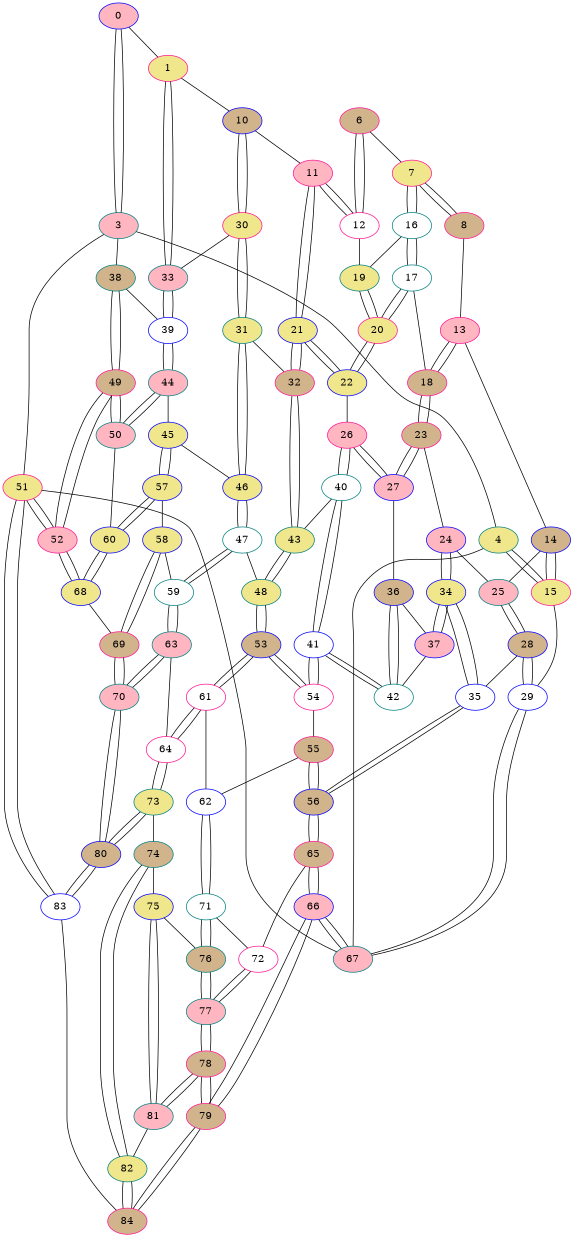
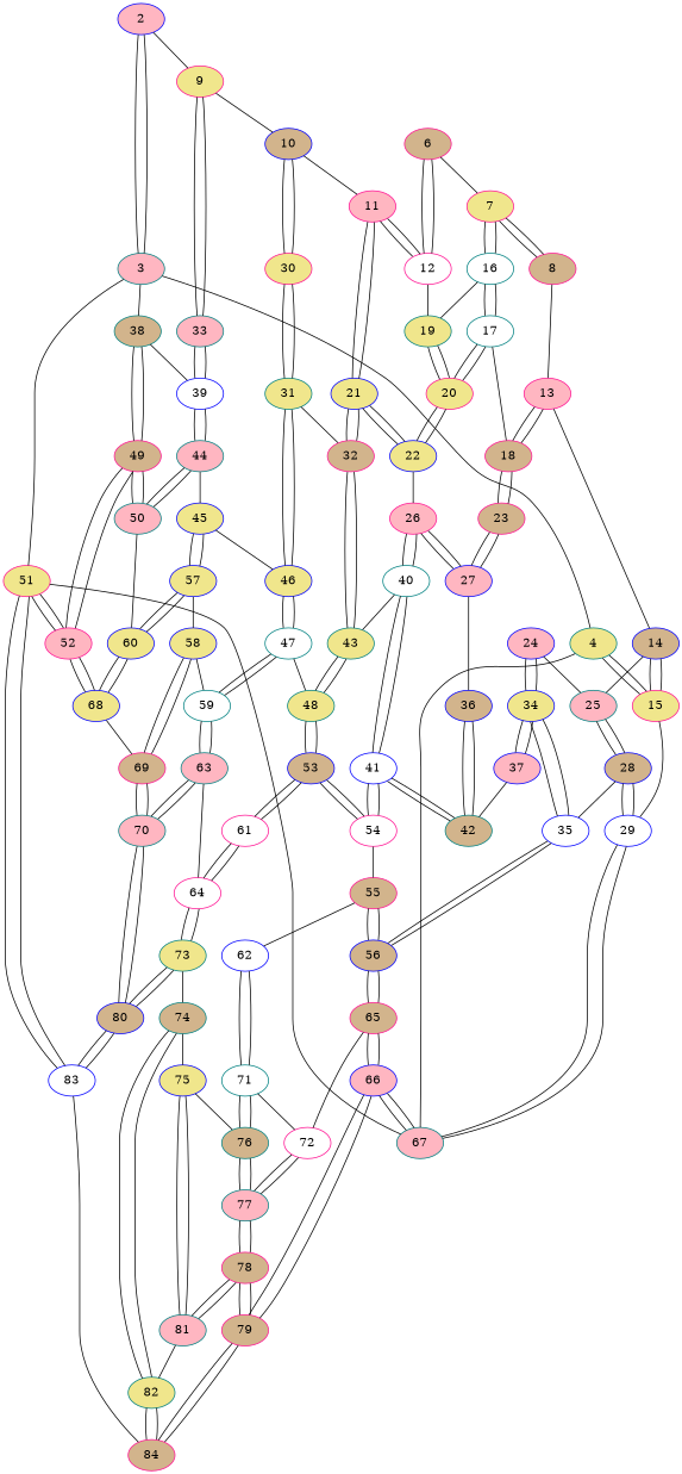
  graph {
    node [color=blue fillcolor=khaki style=filled]
-   2 [fillcolor=lightpink label=0]
+   2 [fillcolor=lightpink]
    3 [color=teal fillcolor=lightpink]
-   9 [color=deeppink label=1]
+   9 [color=deeppink]
    6 [color=deeppink fillcolor=tan]
    7 [color=deeppink]
    12 [color=deeppink fillcolor=white]
    4 [color=teal]
    38 [color=teal fillcolor=tan]
    51 [color=deeppink]
    10 [fillcolor=tan]
    33 [color=teal fillcolor=lightpink]
    15 [color=deeppink]
    67 [color=teal fillcolor=lightpink]
    39 [fillcolor=white]
    49 [color=deeppink fillcolor=tan]
    52 [color=deeppink fillcolor=lightpink]
    83 [fillcolor=white]
    29 [fillcolor=white]
    8 [color=deeppink fillcolor=tan]
    13 [color=deeppink fillcolor=lightpink]
    16 [color=teal fillcolor=white]
    19 [color=teal]
    17 [color=teal fillcolor=white]
    14 [fillcolor=tan]
    18 [color=deeppink fillcolor=tan]
    11 [color=deeppink fillcolor=lightpink]
    30 [color=deeppink]
    21
    31 [color=teal]
    22
    32 [color=deeppink fillcolor=tan]
    20 [color=deeppink]
    25 [color=teal fillcolor=lightpink]
    23 [color=deeppink fillcolor=tan]
    28 [fillcolor=tan]
    24 [fillcolor=lightpink]
    27 [fillcolor=lightpink]
    26 [color=deeppink fillcolor=lightpink]
    43 [color=teal]
    40 [color=teal fillcolor=white]
    34
    36 [fillcolor=tan]
    35 [fillcolor=white]
    37 [fillcolor=lightpink]
    41 [fillcolor=white]
-   42 [color=teal fillcolor=white]
+   42 [color=teal fillcolor=tan]
    56 [fillcolor=tan]
    46
    47 [color=teal fillcolor=white]
    48 [color=teal]
    44 [color=teal fillcolor=lightpink]
    65 [color=deeppink fillcolor=tan]
    50 [color=teal fillcolor=lightpink]
    45
    54 [color=deeppink fillcolor=white]
    55 [color=deeppink fillcolor=tan]
    53 [fillcolor=tan]
    57
    60
    58
    59 [color=teal fillcolor=white]
    63 [color=teal fillcolor=lightpink]
    61 [color=deeppink fillcolor=white]
    68
    84 [color=deeppink fillcolor=tan]
    69 [color=deeppink fillcolor=tan]
    62 [fillcolor=white]
    64 [color=deeppink fillcolor=white]
    71 [color=teal fillcolor=white]
    66 [fillcolor=lightpink]
    72 [color=deeppink fillcolor=white]
    70 [color=teal fillcolor=lightpink]
    73 [color=teal]
    76 [color=teal fillcolor=tan]
    80 [fillcolor=tan]
    74 [color=teal fillcolor=tan]
    79 [color=deeppink fillcolor=tan]
    77 [color=teal fillcolor=lightpink]
    78 [color=deeppink fillcolor=tan]
    75
    82 [color=teal]
    81 [color=teal fillcolor=lightpink]
    2 -- 3
    2 -- 3
    2 -- 9
    3 -- 4
    3 -- 38
    3 -- 51
    9 -- 10
    9 -- 33
    9 -- 33
    6 -- 7
    6 -- 12
    6 -- 12
    7 -- 8
    7 -- 8
    7 -- 16
    7 -- 16
    12 -- 19
    4 -- 15
    4 -- 15
    4 -- 67
    38 -- 39
    38 -- 49
    38 -- 49
    51 -- 67
    51 -- 52
    51 -- 52
    51 -- 83
    51 -- 83
    10 -- 11
    10 -- 30
    10 -- 30
    33 -- 39
    33 -- 39
    15 -- 29
    39 -- 44
    39 -- 44
    49 -- 52
    49 -- 52
    49 -- 50
    49 -- 50
    52 -- 68
    52 -- 68
    83 -- 84
    29 -- 67
    29 -- 67
    8 -- 13
    13 -- 14
    13 -- 18
    13 -- 18
    16 -- 19
    16 -- 17
    16 -- 17
    19 -- 20
    19 -- 20
    17 -- 18
    17 -- 20
    17 -- 20
    14 -- 15
    14 -- 15
    14 -- 25
    18 -- 23
    18 -- 23
    11 -- 12
    11 -- 12
    11 -- 21
    11 -- 21
-   30 -- 33
    30 -- 31
    30 -- 31
    21 -- 22
    21 -- 22
    21 -- 32
    21 -- 32
    31 -- 32
    31 -- 46
    31 -- 46
    22 -- 26
    32 -- 43
    32 -- 43
    20 -- 22
    20 -- 22
    25 -- 28
    25 -- 28
-   23 -- 24
    23 -- 27
    23 -- 27
    28 -- 29
    28 -- 29
    28 -- 35
    24 -- 25
    24 -- 34
    24 -- 34
    27 -- 36
    26 -- 27
    26 -- 27
    26 -- 40
    26 -- 40
    43 -- 48
    43 -- 48
    40 -- 43
    40 -- 41
    40 -- 41
    34 -- 35
    34 -- 35
    34 -- 37
    34 -- 37
-   36 -- 37
    36 -- 42
    36 -- 42
    35 -- 56
    35 -- 56
    37 -- 42
    41 -- 42
    41 -- 42
    41 -- 54
    41 -- 54
    56 -- 65
    56 -- 65
    46 -- 47
    46 -- 47
    47 -- 48
    47 -- 59
    47 -- 59
    48 -- 53
    48 -- 53
    44 -- 50
    44 -- 50
    44 -- 45
    65 -- 66
    65 -- 66
    65 -- 72
    50 -- 60
    45 -- 46
    45 -- 57
    45 -- 57
    54 -- 55
    55 -- 56
    55 -- 56
    55 -- 62
    53 -- 54
    53 -- 54
    53 -- 61
    53 -- 61
    57 -- 60
    57 -- 60
    57 -- 58
    60 -- 68
    60 -- 68
    58 -- 59
    58 -- 69
    58 -- 69
    59 -- 63
    59 -- 63
    63 -- 64
    63 -- 70
    63 -- 70
-   61 -- 62
    61 -- 64
    61 -- 64
    68 -- 69
    69 -- 70
    69 -- 70
    62 -- 71
    62 -- 71
    64 -- 73
    64 -- 73
    71 -- 72
    71 -- 76
    71 -- 76
    66 -- 67
    66 -- 67
    66 -- 79
    66 -- 79
    72 -- 77
    72 -- 77
    70 -- 80
    70 -- 80
    73 -- 80
    73 -- 80
    73 -- 74
    76 -- 77
    76 -- 77
    80 -- 83
    80 -- 83
    74 -- 75
    74 -- 82
    74 -- 82
    79 -- 84
    79 -- 84
    77 -- 78
    77 -- 78
    78 -- 79
    78 -- 79
    78 -- 81
    78 -- 81
    75 -- 76
    75 -- 81
    75 -- 81
    82 -- 84
    82 -- 84
    81 -- 82
  }
